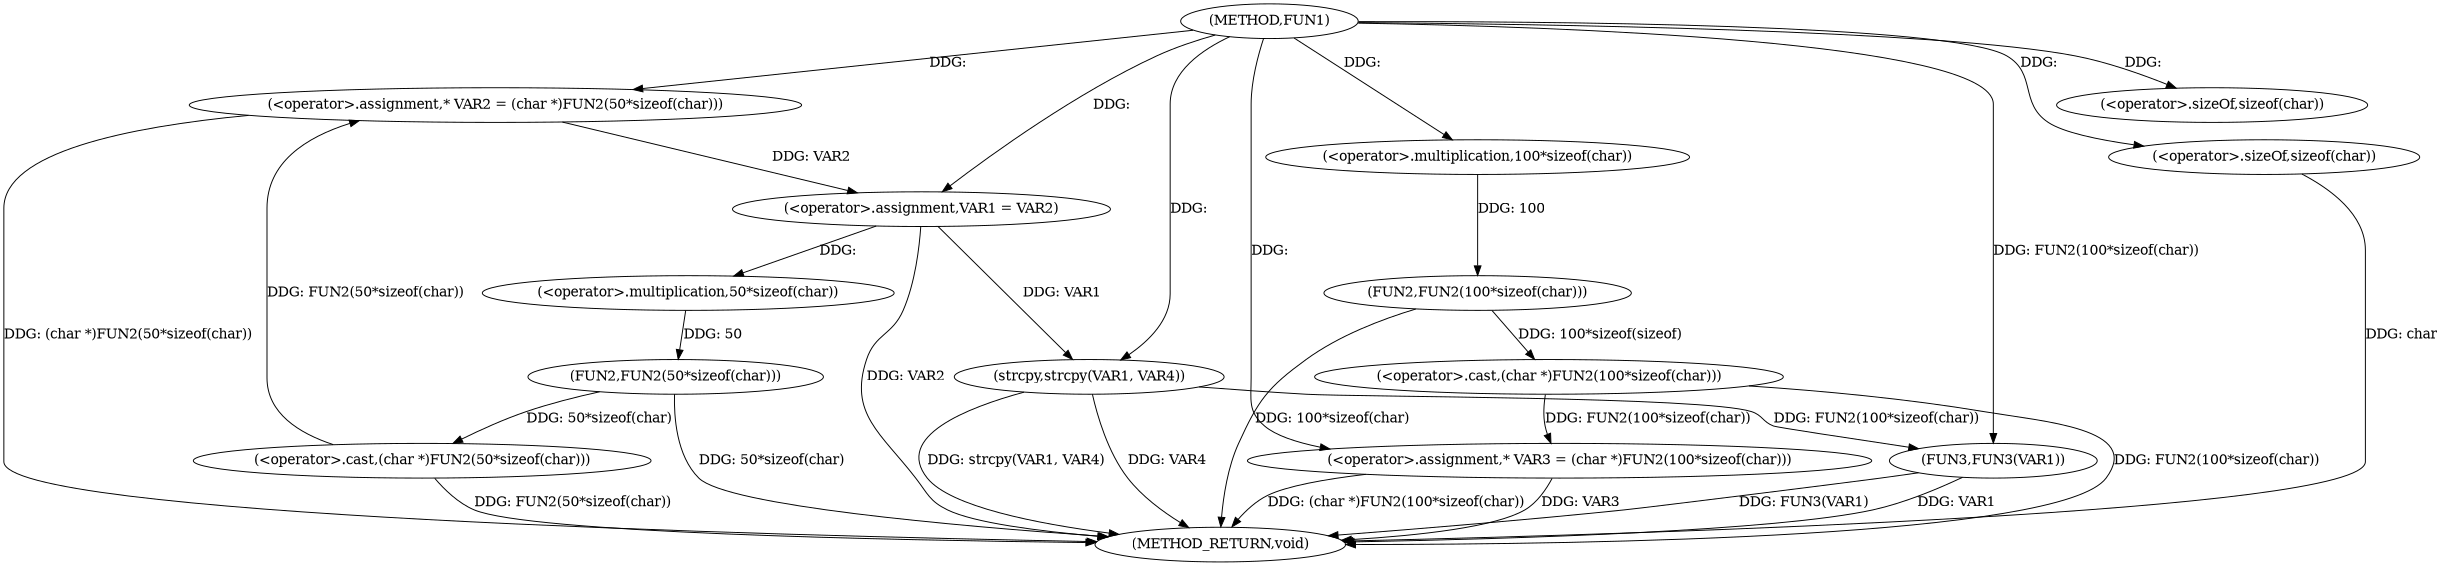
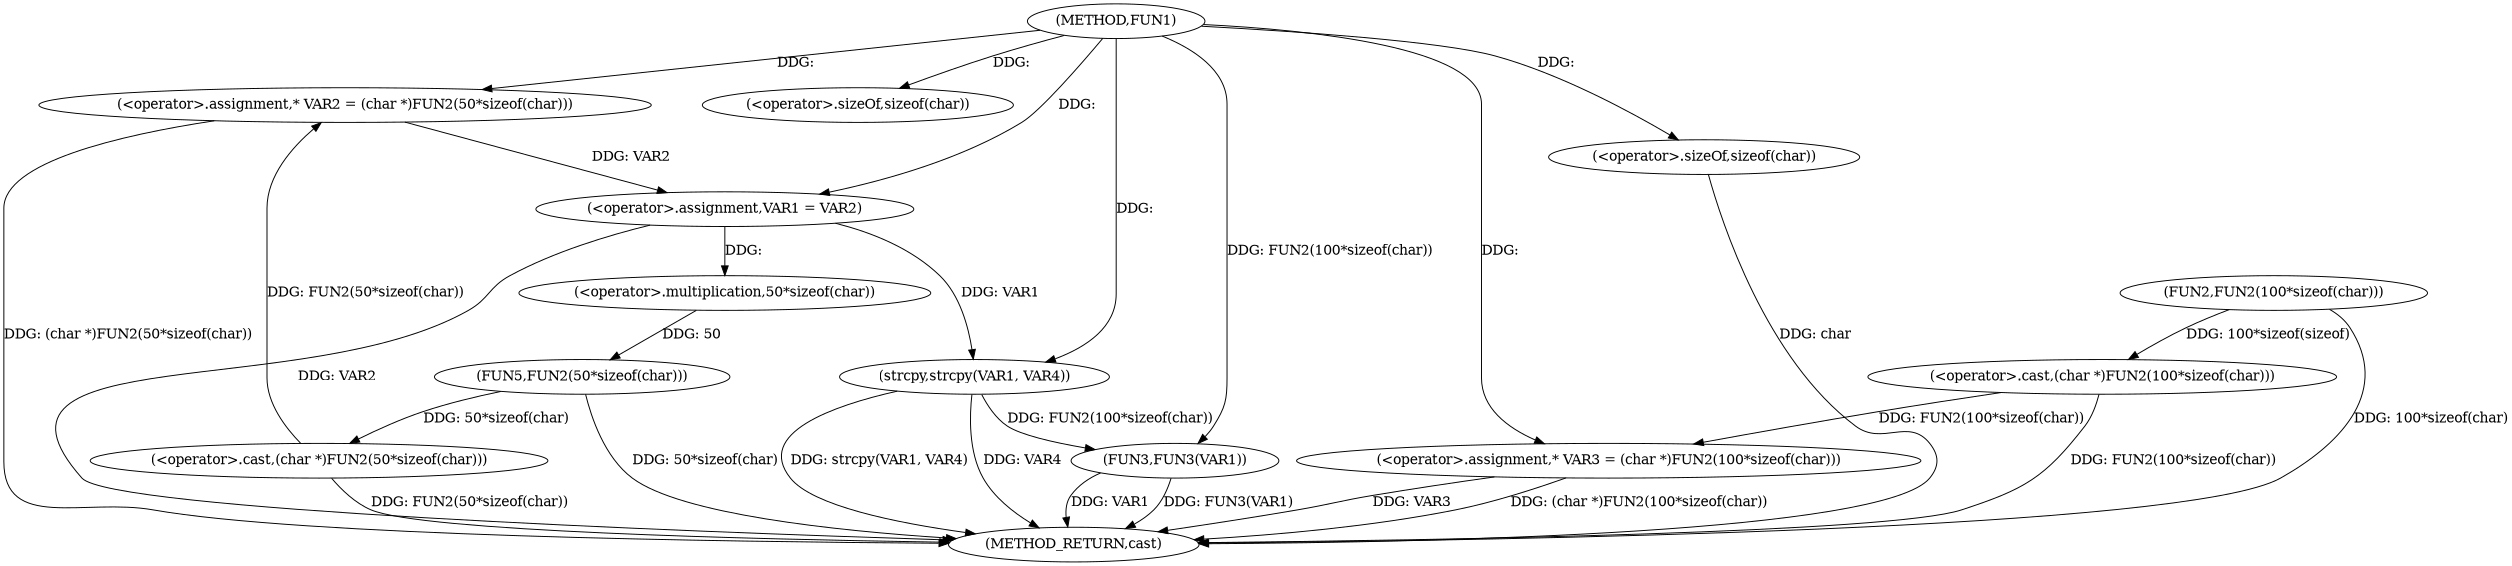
  digraph {
    n1 [label="(METHOD,FUN1)"]
    n2 [label="(<operator>.assignment,* VAR2 = (char *)FUN2(50*sizeof(char)))"]
    n3 [label="(<operator>.sizeOf,sizeof(char))"]
    n4 [label="(<operator>.assignment,* VAR3 = (char *)FUN2(100*sizeof(char)))"]
-   n5 [label="(<operator>.multiplication,100*sizeof(char))"]
    n6 [label="(<operator>.sizeOf,sizeof(char))"]
    n7 [label="(<operator>.assignment,VAR1 = VAR2)"]
    n8 [label="(strcpy,strcpy(VAR1, VAR4))"]
    n9 [label="(FUN3,FUN3(VAR1))"]
-   n10 [label="(METHOD_RETURN,void)"]
+   n10 [label="(METHOD_RETURN,cast)"]
    n11 [label="(<operator>.multiplication,50*sizeof(char))"]
-   n12 [label="(FUN2,FUN2(50*sizeof(char)))"]
+   n12 [label="(FUN5,FUN2(50*sizeof(char)))"]
    n13 [label="(FUN2,FUN2(100*sizeof(char)))"]
    n14 [label="(<operator>.cast,(char *)FUN2(50*sizeof(char)))"]
    n15 [label="(<operator>.cast,(char *)FUN2(100*sizeof(char)))"]
    n1 -> n2 [label="DDG: "]
    n1 -> n3 [label="DDG: "]
    n1 -> n4 [label="DDG: "]
-   n1 -> n5 [label="DDG: "]
    n1 -> n6 [label="DDG: "]
    n1 -> n7 [label="DDG: "]
    n1 -> n8 [label="DDG: "]
    n1 -> n9 [label="DDG: FUN2(100*sizeof(char))"]
    n2 -> n7 [label="DDG: VAR2"]
    n2 -> n10 [label="DDG: (char *)FUN2(50*sizeof(char))"]
    n4 -> n10 [label="DDG: (char *)FUN2(100*sizeof(char))"]
    n4 -> n10 [label="DDG: VAR3"]
-   n5 -> n13 [label="DDG: 100"]
    n6 -> n10 [label="DDG: char"]
    n7 -> n8 [label="DDG: VAR1"]
    n7 -> n10 [label="DDG: VAR2"]
    n7 -> n11 [label="DDG: "]
    n8 -> n9 [label="DDG: FUN2(100*sizeof(char))"]
    n8 -> n10 [label="DDG: VAR4"]
    n8 -> n10 [label="DDG: strcpy(VAR1, VAR4)"]
    n9 -> n10 [label="DDG: FUN3(VAR1)"]
    n9 -> n10 [label="DDG: VAR1"]
    n11 -> n12 [label="DDG: 50"]
    n12 -> n10 [label="DDG: 50*sizeof(char)"]
    n12 -> n14 [label="DDG: 50*sizeof(char)"]
    n13 -> n10 [label="DDG: 100*sizeof(char)"]
    n13 -> n15 [label="DDG: 100*sizeof(sizeof)"]
    n14 -> n2 [label="DDG: FUN2(50*sizeof(char))"]
    n14 -> n10 [label="DDG: FUN2(50*sizeof(char))"]
    n15 -> n4 [label="DDG: FUN2(100*sizeof(char))"]
    n15 -> n10 [label="DDG: FUN2(100*sizeof(char))"]
  }
